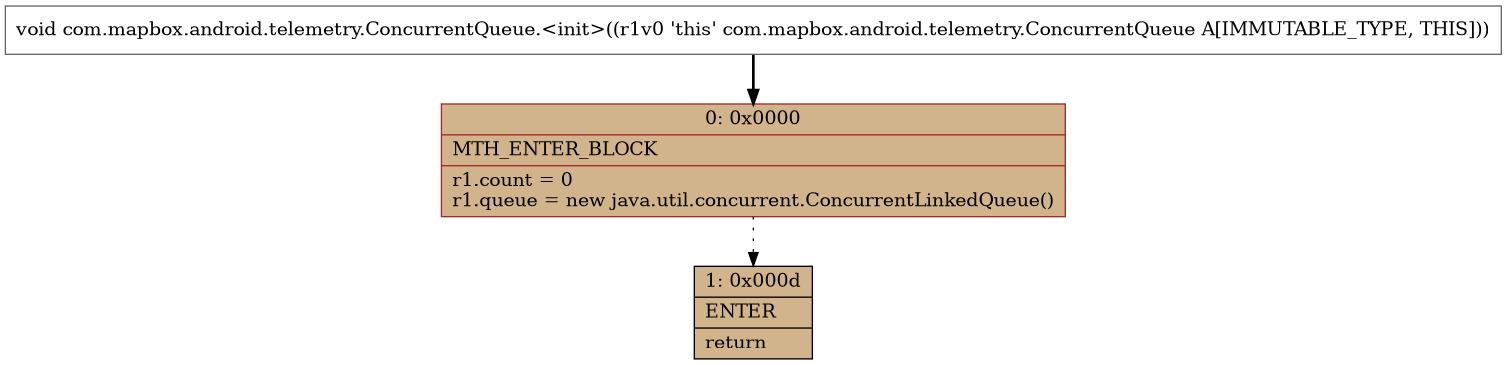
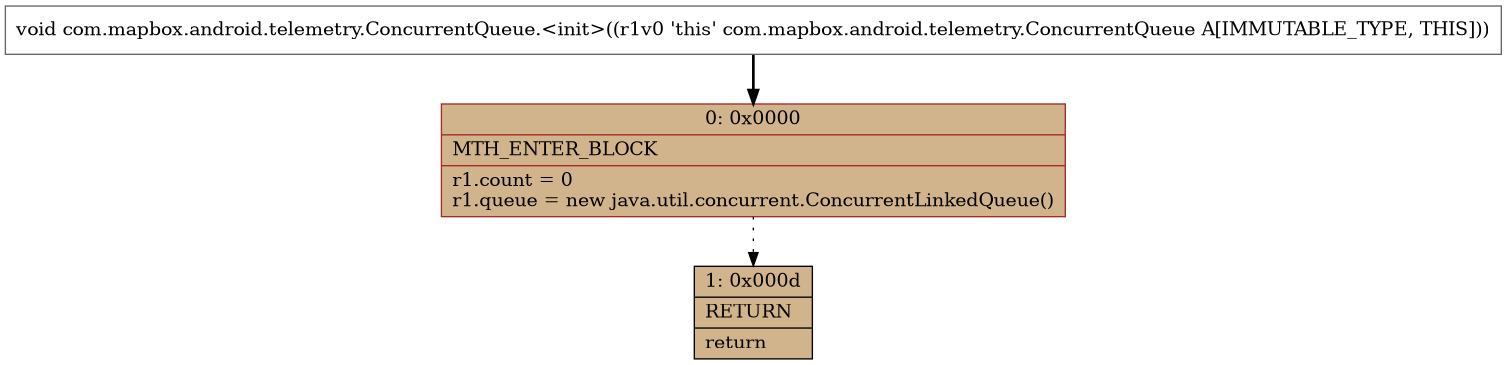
  digraph {
    node [shape=record style=filled fillcolor=tan]
    edge [color=black]
    n1 [label="{0\:\ 0x0000|MTH_ENTER_BLOCK\l|r1.count = 0\lr1.queue = new java.util.concurrent.ConcurrentLinkedQueue()\l}" color=brown]
-   n2 [label="{1\:\ 0x000d|ENTER\l|return\l}" color=black]
+   n2 [label="{1\:\ 0x000d|RETURN\l|return\l}" color=black]
    n3 [label="{void com.mapbox.android.telemetry.ConcurrentQueue.\<init\>((r1v0 'this' com.mapbox.android.telemetry.ConcurrentQueue A[IMMUTABLE_TYPE, THIS])) }" fillcolor=white color=gray40]
    n1 -> n2 [style=dotted]
    n3 -> n1 [style=bold]
  }
